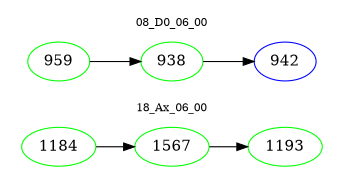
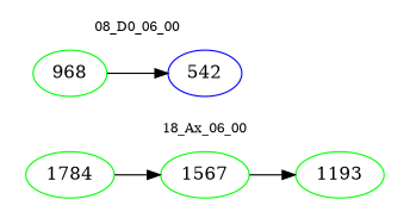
  digraph {
    rankdir=LR
    node [color=green]
    edge [color=black]
-   n1 [label=1184]
+   n1 [label=1784]
    n2 [label=1567]
    n3 [label=1193]
-   n4 [label=959]
-   n5 [label=938]
-   n6 [color=blue label=942]
+   n5 [label=968]
+   n6 [color=blue label=542]
    subgraph cluster_1 {
      color=white
      fontsize=10
      label="18_Ax_06_00"
      n1
      n2
      n3
    }
    subgraph cluster_2 {
      color=white
      fontsize=10
      label="08_D0_06_00"
-     n4
      n5
      n6
    }
    n1 -> n2
    n2 -> n3
-   n4 -> n5
    n5 -> n6
  }
